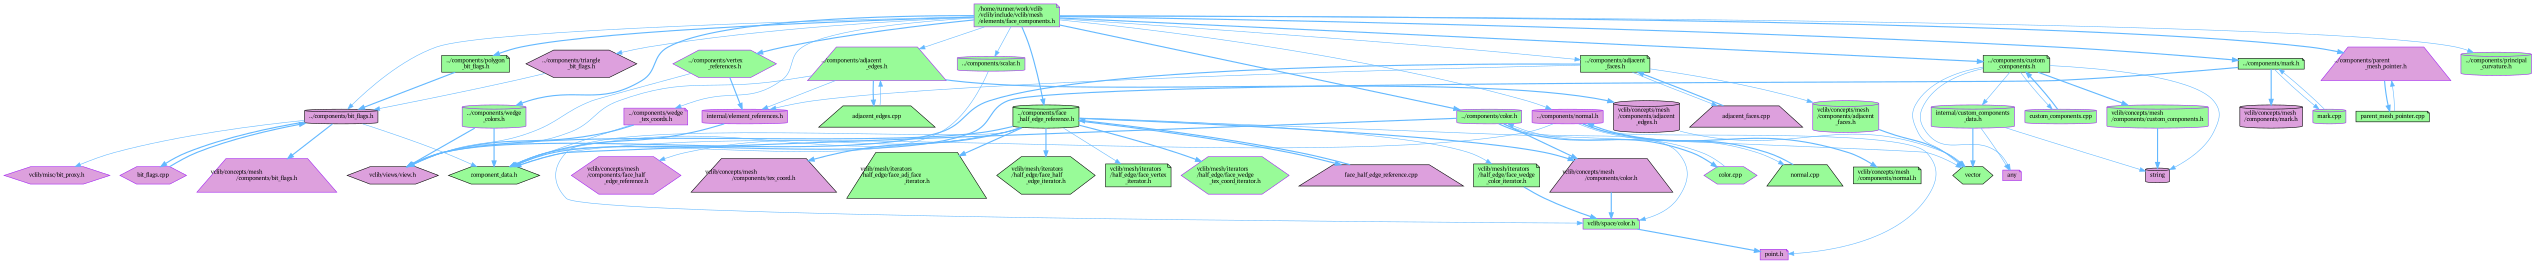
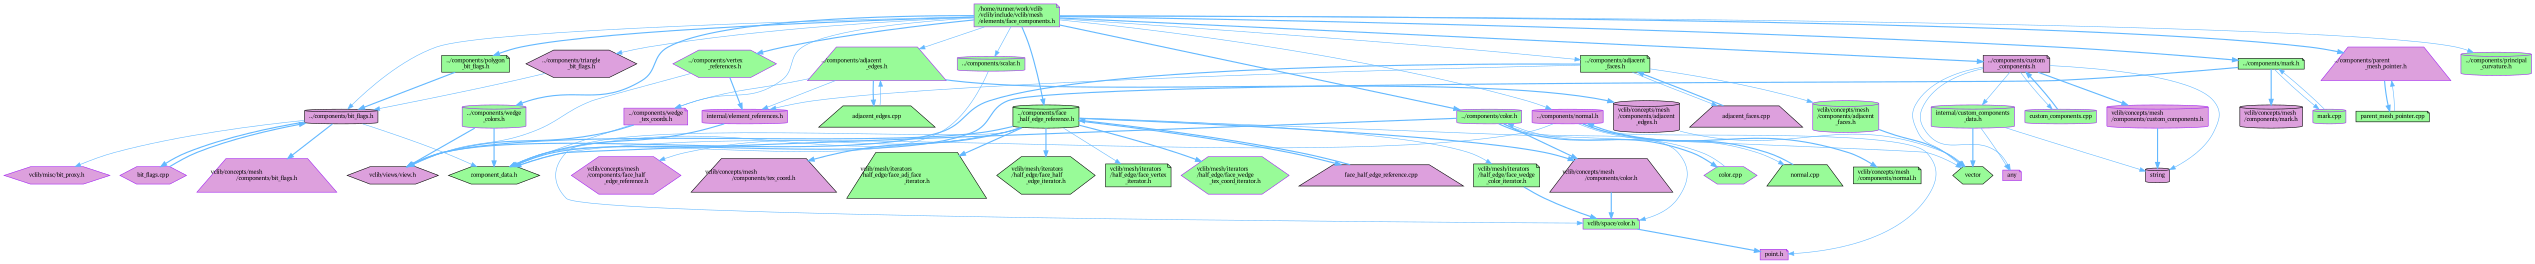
  digraph {
    fontname="PT Serif"
    node [color=purple fillcolor=palegreen fontname="PT Serif" fontsize=10 shape=cylinder style=filled]
    edge [color=steelblue1 fontname="PT Serif" fontsize=10 labelfontname=Helvetica labelfontsize=10 style=bold]
    n1 [fontcolor=black height=0.2 label="/home/runner/work/vclib\l/vclib/include/vclib/mesh\l/elements/face_components.h" shape=note width=0.4]
    n2 [height=0.2 label="../components/adjacent\l_edges.h" shape=trapezium width=0.4]
    n3 [color=black height=0.2 label="../components/adjacent\l_faces.h" shape=note width=0.4]
    n4 [color=black fillcolor=plum height=0.2 label="../components/bit_flags.h" width=0.4]
    n5 [height=0.2 label="../components/color.h" width=0.4]
-   n6 [color=black height=0.2 label="../components/custom\l_components.h" shape=note width=0.4]
+   n6 [color=black fillcolor=plum height=0.2 label="../components/custom\l_components.h" shape=note width=0.4]
    n7 [color=black height=0.2 label="../components/face\l_half_edge_reference.h" width=0.4]
    n8 [color=black height=0.2 label="../components/mark.h" shape=note width=0.4]
    n9 [fillcolor=plum height=0.2 label="../components/normal.h" width=0.4]
    n10 [fillcolor=plum height=0.2 label="../components/parent\l_mesh_pointer.h" shape=trapezium width=0.4]
    n11 [color=black height=0.2 label="../components/polygon\l_bit_flags.h" shape=note width=0.4]
    n12 [height=0.2 label="../components/principal\l_curvature.h" width=0.4]
    n13 [height=0.2 label="../components/scalar.h" width=0.4]
    n14 [color=black fillcolor=plum height=0.2 label="../components/triangle\l_bit_flags.h" shape=hexagon width=0.4]
    n15 [height=0.2 label="../components/vertex\l_references.h" shape=hexagon width=0.4]
    n16 [height=0.2 label="../components/wedge\l_colors.h" width=0.4]
    n17 [fillcolor=plum height=0.2 label="../components/wedge\l_tex_coords.h" shape=note width=0.4]
    n18 [color=black fillcolor=plum height=0.2 label="vclib/concepts/mesh\l/components/adjacent\l_edges.h" width=0.4]
    n19 [color=black fillcolor=plum height=0.2 label="vclib/views/view.h" shape=hexagon width=0.4]
    n20 [fillcolor=plum height=0.2 label="internal/element_references.h" width=0.4]
    n21 [color=black height=0.2 label="adjacent_edges.cpp" shape=trapezium width=0.4]
    n22 [height=0.2 label="vclib/concepts/mesh\l/components/adjacent\l_faces.h" width=0.4]
    n23 [color=black fillcolor=plum height=0.2 label="adjacent_faces.cpp" shape=trapezium width=0.4]
    n24 [color=black height=0.2 label="component_data.h" shape=hexagon width=0.4]
    n25 [fillcolor=plum height=0.2 label="vclib/concepts/mesh\l/components/bit_flags.h" shape=trapezium width=0.4]
    n26 [fillcolor=plum height=0.2 label="vclib/misc/bit_proxy.h" shape=hexagon width=0.4]
    n27 [fillcolor=plum height=0.2 label="bit_flags.cpp" shape=hexagon width=0.4]
    n28 [color=black fillcolor=plum height=0.2 label="vclib/concepts/mesh\l/components/color.h" shape=trapezium width=0.4]
    n29 [height=0.2 label="vclib/space/color.h" shape=note width=0.4]
    n30 [height=0.2 label="color.cpp" shape=hexagon width=0.4]
    n31 [color=black height=0.2 label=vector shape=hexagon width=0.4]
    n32 [fillcolor=plum height=0.2 label=any shape=note width=0.4]
    n33 [color=black fillcolor=plum height=0.2 label=string width=0.4]
-   n34 [height=0.2 label="vclib/concepts/mesh\l/components/custom_components.h" width=0.4]
+   n34 [fillcolor=plum height=0.2 label="vclib/concepts/mesh\l/components/custom_components.h" width=0.4]
    n35 [height=0.2 label="internal/custom_components\l_data.h" width=0.4]
    n36 [height=0.2 label="custom_components.cpp" width=0.4]
    n37 [fillcolor=plum height=0.2 label="vclib/concepts/mesh\l/components/face_half\l_edge_reference.h" shape=hexagon width=0.4]
    n38 [color=black fillcolor=plum height=0.2 label="vclib/concepts/mesh\l/components/tex_coord.h" shape=trapezium width=0.4]
    n39 [color=black height=0.2 label="vclib/mesh/iterators\l/half_edge/face_adj_face\l_iterator.h" shape=trapezium width=0.4]
    n40 [color=black height=0.2 label="vclib/mesh/iterators\l/half_edge/face_half\l_edge_iterator.h" shape=hexagon width=0.4]
    n41 [color=black height=0.2 label="vclib/mesh/iterators\l/half_edge/face_vertex\l_iterator.h" shape=note width=0.4]
    n42 [color=black height=0.2 label="vclib/mesh/iterators\l/half_edge/face_wedge\l_color_iterator.h" shape=note width=0.4]
    n43 [height=0.2 label="vclib/mesh/iterators\l/half_edge/face_wedge\l_tex_coord_iterator.h" shape=hexagon width=0.4]
    n44 [color=black fillcolor=plum height=0.2 label="face_half_edge_reference.cpp" shape=trapezium width=0.4]
    n45 [color=black fillcolor=plum height=0.2 label="vclib/concepts/mesh\l/components/mark.h" width=0.4]
    n46 [height=0.2 label="mark.cpp" width=0.4]
    n47 [fillcolor=plum height=0.2 label="point.h" shape=note width=0.4]
    n48 [color=black height=0.2 label="vclib/concepts/mesh\l/components/normal.h" shape=note width=0.4]
    n49 [color=black height=0.2 label="normal.cpp" shape=trapezium width=0.4]
    n50 [color=black height=0.2 label="parent_mesh_pointer.cpp" shape=note width=0.4]
    n1 -> n2 [style=solid]
    n1 -> n3 [style=solid]
    n1 -> n4 [style=solid]
    n1 -> n5
    n1 -> n6
    n1 -> n7
    n1 -> n8
    n1 -> n9 [style=solid]
    n1 -> n10
    n1 -> n11
    n1 -> n12 [style=solid]
    n1 -> n13 [style=solid]
    n1 -> n14 [style=solid]
    n1 -> n15
    n1 -> n16
    n1 -> n17 [style=solid]
    n2 -> n18
-   n2 -> n19 [style=solid]
+   n2 -> n17 [style=solid]
    n2 -> n20 [style=solid]
    n2 -> n21
    n3 -> n19
    n3 -> n20 [style=solid]
    n3 -> n22 [style=solid]
    n3 -> n23 [style=solid]
    n4 -> n24 [style=solid]
    n4 -> n25
    n4 -> n26 [style=solid]
    n4 -> n27
    n5 -> n24
    n5 -> n28
    n5 -> n29 [style=solid]
    n5 -> n30
    n6 -> n31 [style=solid]
    n6 -> n32 [style=solid]
    n6 -> n33 [style=solid]
    n6 -> n34
    n6 -> n35 [style=solid]
    n6 -> n36 [style=solid]
    n7 -> n19
    n7 -> n24 [style=solid]
    n7 -> n28
    n7 -> n29 [style=solid]
    n7 -> n31 [style=solid]
    n7 -> n37 [style=solid]
    n7 -> n38
    n7 -> n39
    n7 -> n40
    n7 -> n41 [style=solid]
    n7 -> n42 [style=solid]
    n7 -> n43
    n7 -> n44
    n8 -> n24
    n8 -> n45
    n8 -> n46 [style=solid]
    n9 -> n24 [style=solid]
    n9 -> n47 [style=solid]
    n9 -> n48
    n9 -> n49 [style=solid]
    n10 -> n50
    n11 -> n4
    n13 -> n24 [style=solid]
    n14 -> n4 [style=solid]
    n15 -> n19 [style=solid]
    n15 -> n20
    n16 -> n19
    n16 -> n24
    n17 -> n19
    n17 -> n24 [style=solid]
    n18 -> n31 [style=solid]
    n20 -> n24
    n21 -> n2 [style=solid]
    n22 -> n31
    n23 -> n3
    n27 -> n4
    n28 -> n29
    n29 -> n47
    n30 -> n5 [style=solid]
    n34 -> n33
    n35 -> n31
    n35 -> n32 [style=solid]
    n35 -> n33 [style=solid]
    n36 -> n6
    n42 -> n29
    n44 -> n7
    n46 -> n8 [style=solid]
    n49 -> n9
    n50 -> n10 [style=solid]
  }
